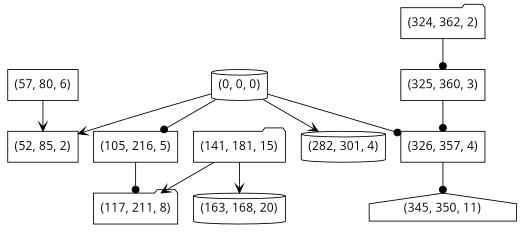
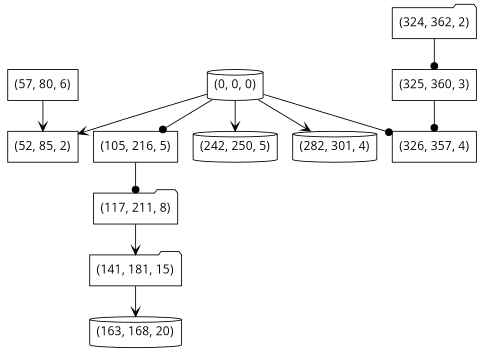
  digraph {
    fontname="Open Sans"
    node [fontname="Open Sans" shape=box]
    edge [arrowhead=vee fontname="Open Sans"]
    "(0, 0, 0)" [shape=cylinder]
    "(52, 85, 2)"
    "(105, 216, 5)"
+   "(242, 250, 5)" [shape=cylinder]
    "(282, 301, 4)" [shape=cylinder]
    "(326, 357, 4)"
    "(117, 211, 8)" [shape=folder]
    "(324, 362, 2)" [shape=folder]
    "(325, 360, 3)"
    "(57, 80, 6)"
    "(141, 181, 15)" [shape=folder]
    "(163, 168, 20)" [shape=cylinder]
-   "(345, 350, 11)" [shape=house]
    "(0, 0, 0)" -> "(52, 85, 2)"
    "(0, 0, 0)" -> "(105, 216, 5)" [arrowhead=dot]
+   "(0, 0, 0)" -> "(242, 250, 5)"
    "(0, 0, 0)" -> "(282, 301, 4)"
    "(0, 0, 0)" -> "(326, 357, 4)" [arrowhead=dot]
    "(105, 216, 5)" -> "(117, 211, 8)" [arrowhead=dot]
-   "(326, 357, 4)" -> "(345, 350, 11)" [arrowhead=dot]
-   "(141, 181, 15)" -> "(117, 211, 8)"
+   "(117, 211, 8)" -> "(141, 181, 15)"
    "(324, 362, 2)" -> "(325, 360, 3)" [arrowhead=dot]
    "(325, 360, 3)" -> "(326, 357, 4)" [arrowhead=dot]
    "(57, 80, 6)" -> "(52, 85, 2)"
    "(141, 181, 15)" -> "(163, 168, 20)"
  }
